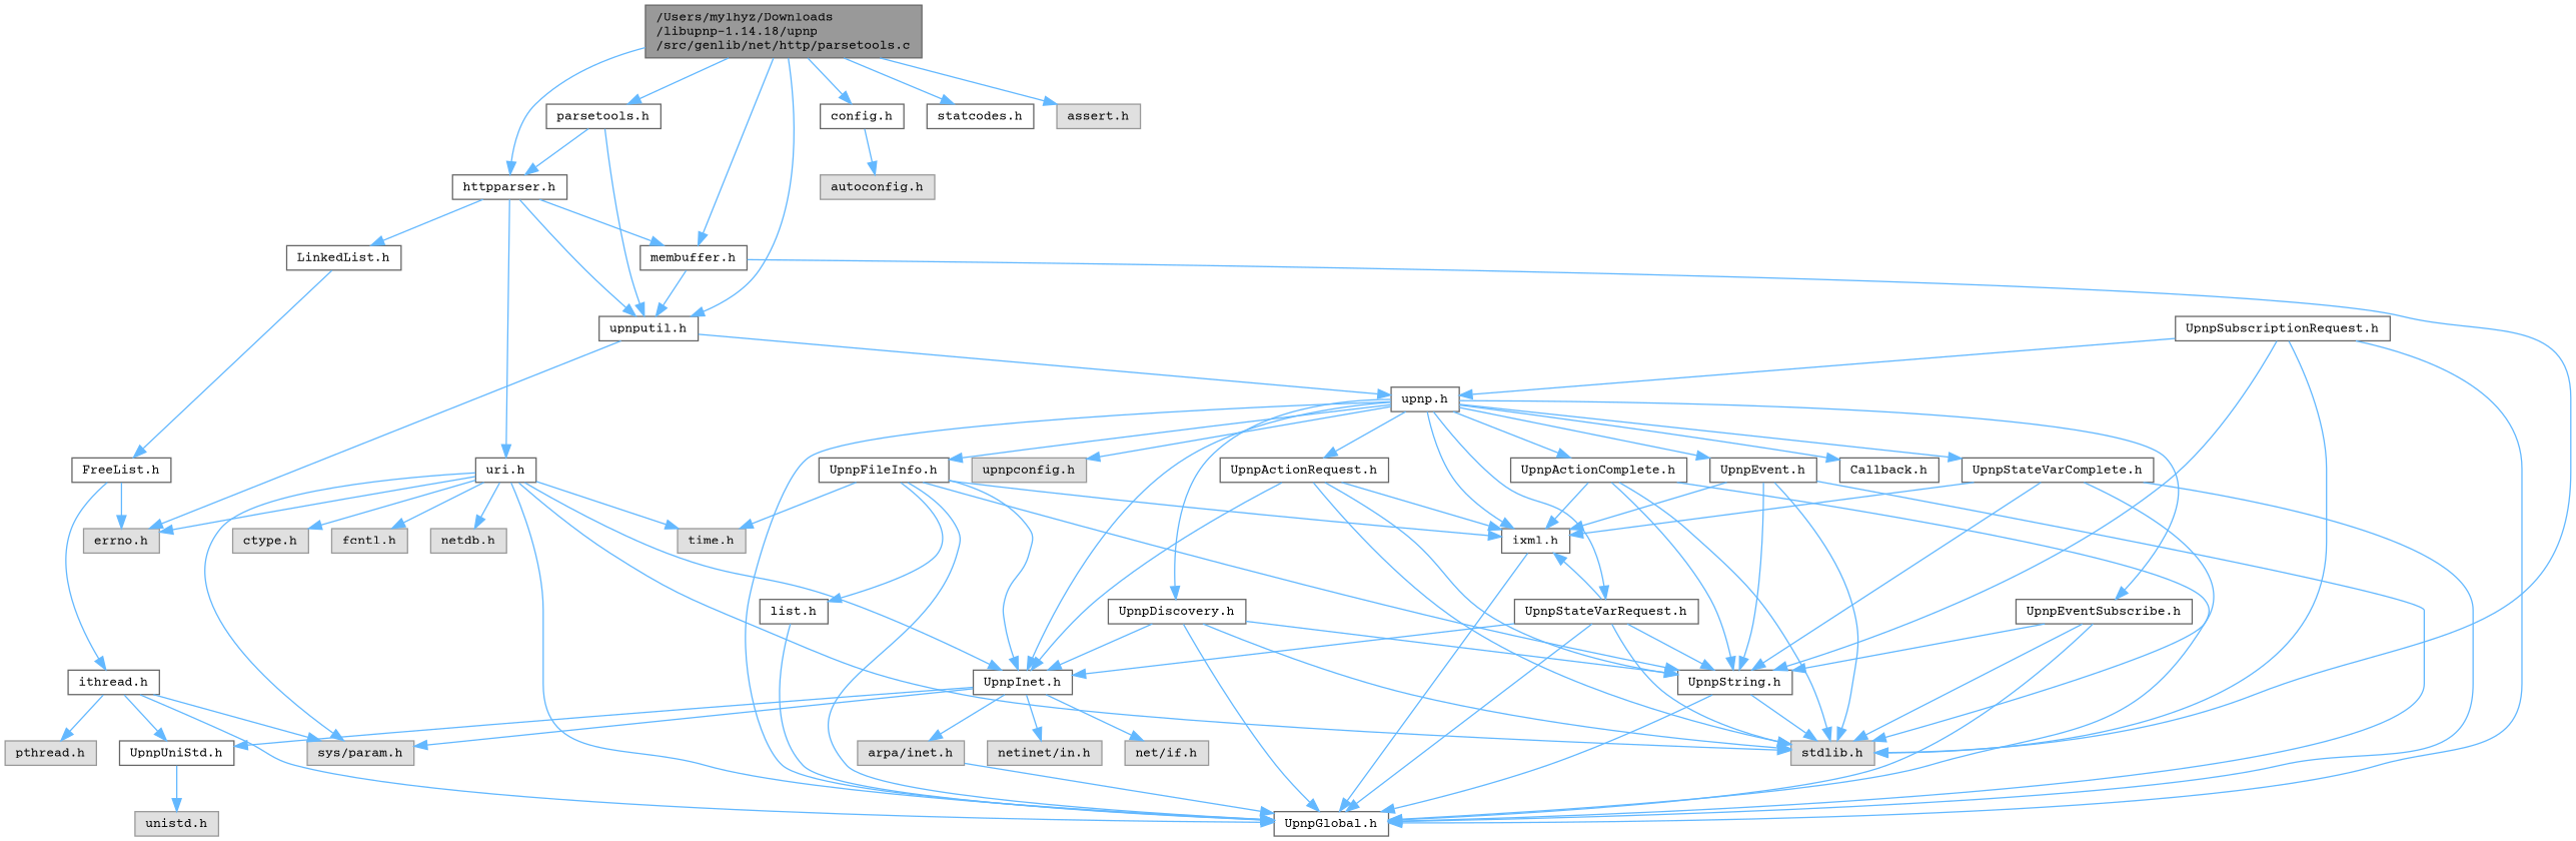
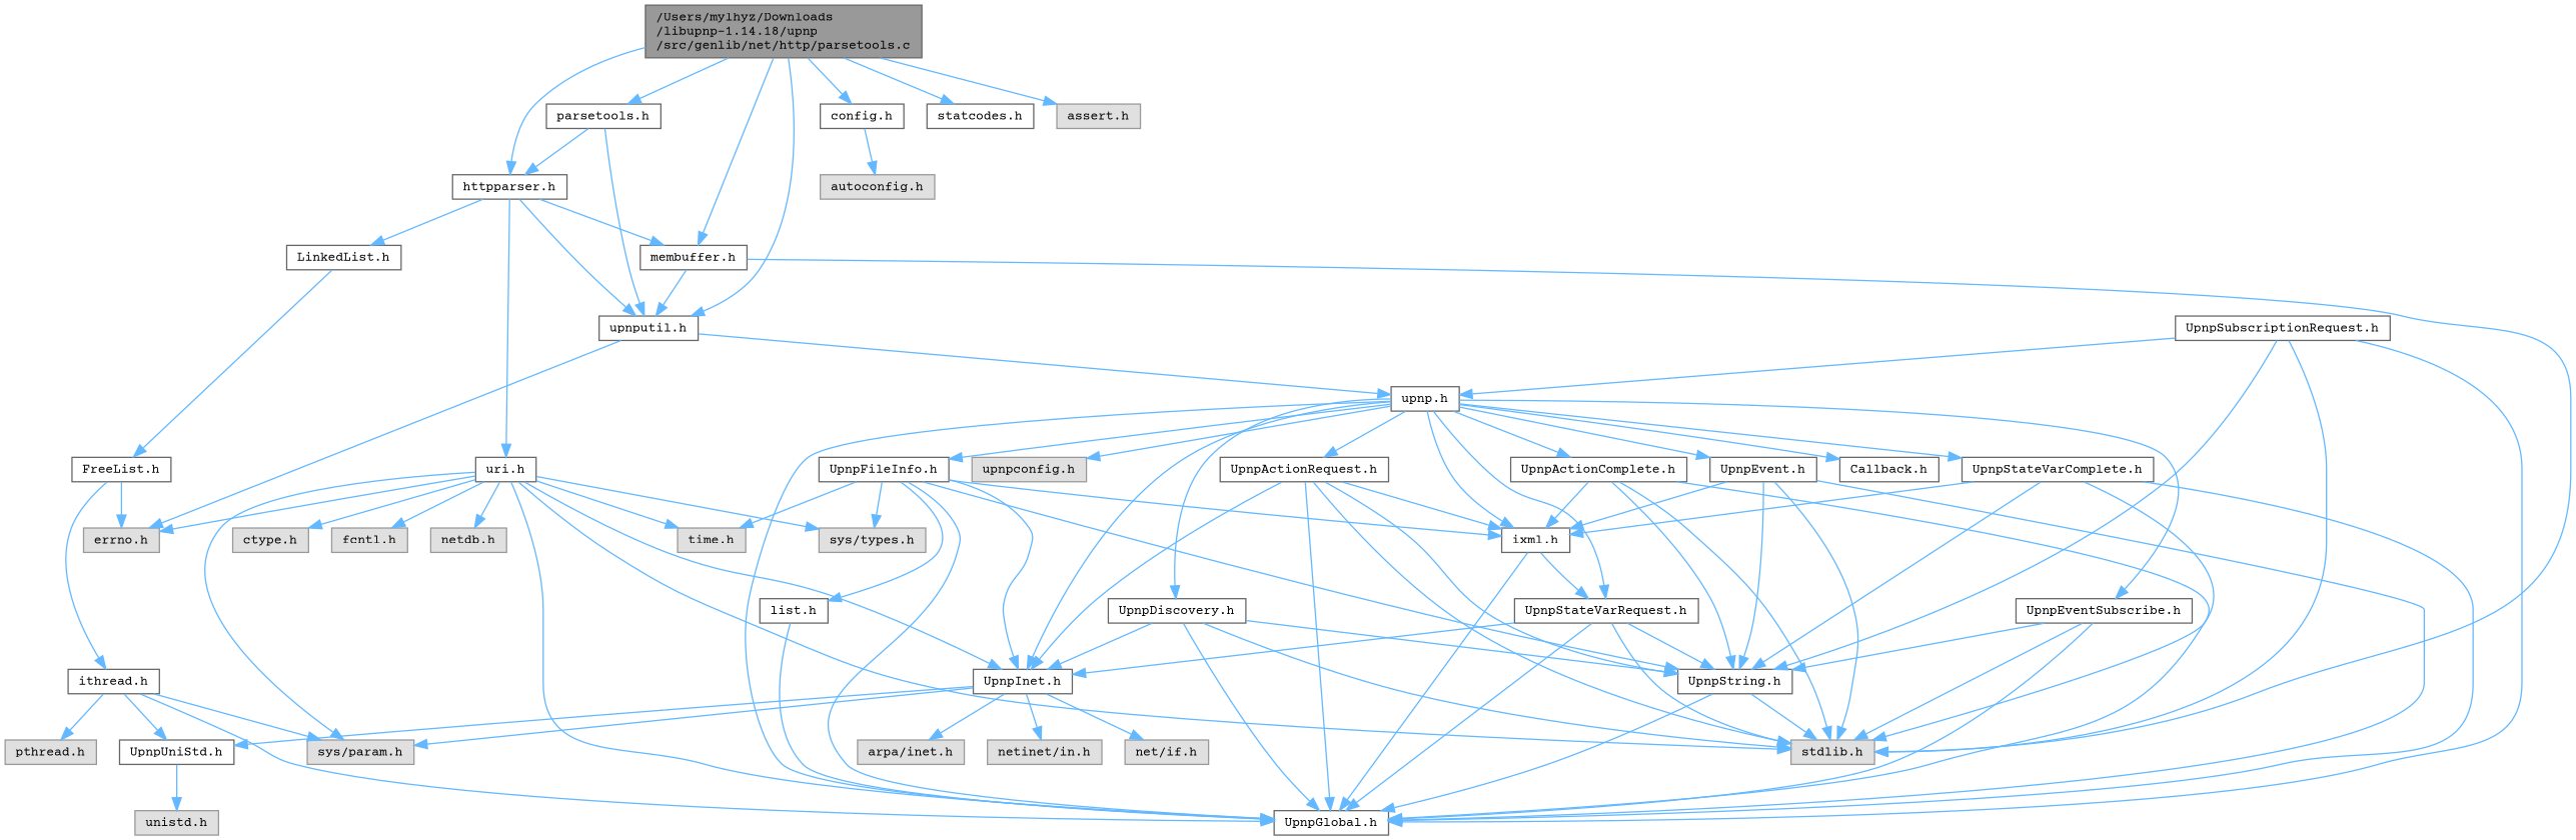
  digraph {
    fontname="Courier Prime"
    node [color=grey40 fillcolor=white fontname="Courier Prime" fontsize=10 shape=box style=filled]
    edge [color=steelblue1 fontname="Courier Prime" fontsize=10 labelfontname=Helvetica labelfontsize=10 style=solid]
    n1 [color=gray40 fillcolor=grey60 fontcolor=black height=0.2 label="/Users/mylhyz/Downloads\l/libupnp-1.14.18/upnp\l/src/genlib/net/http/parsetools.c" width=0.4]
    n2 [height=0.2 label="parsetools.h" width=0.4]
    n3 [height=0.2 label="httpparser.h" width=0.4]
    n4 [height=0.2 label="membuffer.h" width=0.4]
    n5 [height=0.2 label="upnputil.h" width=0.4]
    n6 [height=0.2 label="config.h" width=0.4]
    n7 [height=0.2 label="statcodes.h" width=0.4]
    n8 [color=grey60 fillcolor="#E0E0E0" height=0.2 label="assert.h" width=0.4]
    n9 [height=0.2 label="LinkedList.h" width=0.4]
    n10 [height=0.2 label="uri.h" width=0.4]
    n11 [color=grey60 fillcolor="#E0E0E0" height=0.2 label="stdlib.h" width=0.4]
    n12 [color=grey60 fillcolor="#E0E0E0" height=0.2 label="errno.h" width=0.4]
    n13 [height=0.2 label="upnp.h" width=0.4]
    n14 [color=grey60 fillcolor="#E0E0E0" height=0.2 label="autoconfig.h" width=0.4]
    n15 [height=0.2 label="FreeList.h" width=0.4]
    n16 [color=grey60 fillcolor="#E0E0E0" height=0.2 label="sys/param.h" width=0.4]
    n17 [height=0.2 label="UpnpGlobal.h" width=0.4]
    n18 [height=0.2 label="UpnpInet.h" width=0.4]
+   n19 [color=grey60 fillcolor="#E0E0E0" height=0.2 label="sys/types.h" width=0.4]
    n20 [color=grey60 fillcolor="#E0E0E0" height=0.2 label="time.h" width=0.4]
    n21 [color=grey60 fillcolor="#E0E0E0" height=0.2 label="ctype.h" width=0.4]
    n22 [color=grey60 fillcolor="#E0E0E0" height=0.2 label="fcntl.h" width=0.4]
    n23 [color=grey60 fillcolor="#E0E0E0" height=0.2 label="netdb.h" width=0.4]
    n24 [height=0.2 label="ithread.h" width=0.4]
    n25 [height=0.2 label="UpnpUniStd.h" width=0.4]
    n26 [color=grey60 fillcolor="#E0E0E0" height=0.2 label="pthread.h" width=0.4]
    n27 [color=grey60 fillcolor="#E0E0E0" height=0.2 label="unistd.h" width=0.4]
    n28 [height=0.2 label="ixml.h" width=0.4]
    n29 [color=grey60 fillcolor="#E0E0E0" height=0.2 label="upnpconfig.h" width=0.4]
    n30 [height=0.2 label="UpnpActionComplete.h" width=0.4]
    n31 [height=0.2 label="UpnpActionRequest.h" width=0.4]
    n32 [height=0.2 label="UpnpDiscovery.h" width=0.4]
    n33 [height=0.2 label="UpnpEvent.h" width=0.4]
    n34 [height=0.2 label="UpnpEventSubscribe.h" width=0.4]
    n35 [height=0.2 label="UpnpFileInfo.h" width=0.4]
    n36 [height=0.2 label="UpnpStateVarComplete.h" width=0.4]
    n37 [height=0.2 label="UpnpStateVarRequest.h" width=0.4]
    n38 [height=0.2 label="Callback.h" width=0.4]
    n39 [color=grey60 fillcolor="#E0E0E0" height=0.2 label="arpa/inet.h" width=0.4]
    n40 [color=grey60 fillcolor="#E0E0E0" height=0.2 label="net/if.h" width=0.4]
    n41 [color=grey60 fillcolor="#E0E0E0" height=0.2 label="netinet/in.h" width=0.4]
    n42 [height=0.2 label="UpnpString.h" width=0.4]
    n43 [height=0.2 label="list.h" width=0.4]
    n44 [height=0.2 label="UpnpSubscriptionRequest.h" width=0.4]
    n1 -> n2
    n1 -> n3
    n1 -> n4
    n1 -> n5
    n1 -> n6
    n1 -> n7
    n1 -> n8
    n2 -> n3
    n2 -> n5
    n3 -> n4
    n3 -> n5
    n3 -> n9
    n3 -> n10
    n4 -> n5
    n4 -> n11
    n5 -> n12
    n5 -> n13
    n6 -> n14
    n9 -> n15
    n10 -> n11
    n10 -> n12
    n10 -> n16
    n10 -> n17
    n10 -> n18
+   n10 -> n19
    n10 -> n20
    n10 -> n21
    n10 -> n22
    n10 -> n23
    n13 -> n17
    n13 -> n18
    n13 -> n28
    n13 -> n29
    n13 -> n30
    n13 -> n31
    n13 -> n32
    n13 -> n33
    n13 -> n34
    n13 -> n35
    n13 -> n36
    n13 -> n37
    n13 -> n38
    n15 -> n12
    n15 -> n24
    n18 -> n16
    n18 -> n25
    n18 -> n39
    n18 -> n40
    n18 -> n41
    n24 -> n16
    n24 -> n17
    n24 -> n25
    n24 -> n26
    n25 -> n27
    n28 -> n17
    n30 -> n11
    n30 -> n17
    n30 -> n28
    n30 -> n42
    n31 -> n11
-   n39 -> n17
+   n31 -> n17
    n31 -> n18
    n31 -> n28
    n31 -> n42
    n32 -> n11
    n32 -> n17
    n32 -> n18
    n32 -> n42
    n33 -> n11
    n33 -> n17
    n33 -> n28
    n33 -> n42
    n34 -> n11
    n34 -> n17
    n34 -> n42
    n35 -> n17
    n35 -> n18
+   n35 -> n19
    n35 -> n20
    n35 -> n28
    n35 -> n42
    n35 -> n43
    n36 -> n11
    n36 -> n17
    n36 -> n28
    n36 -> n42
    n37 -> n11
    n37 -> n17
    n37 -> n18
-   n37 -> n28
+   n28 -> n37
    n37 -> n42
    n42 -> n11
    n42 -> n17
    n43 -> n17
    n44 -> n11
    n44 -> n13
    n44 -> n17
    n44 -> n42
  }
